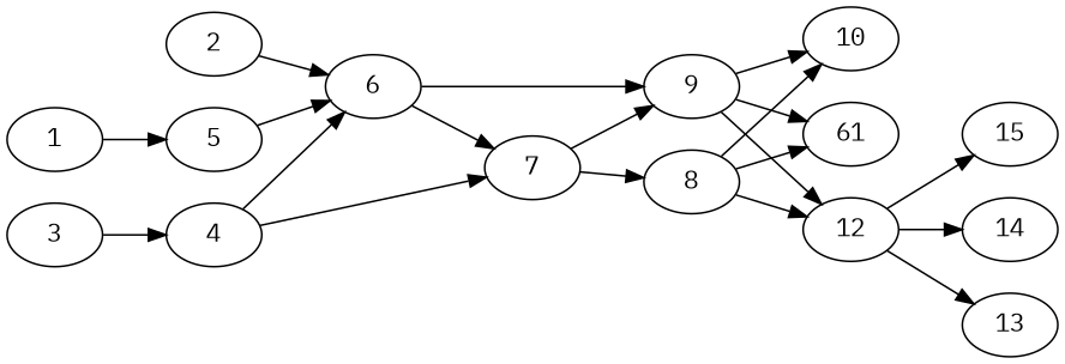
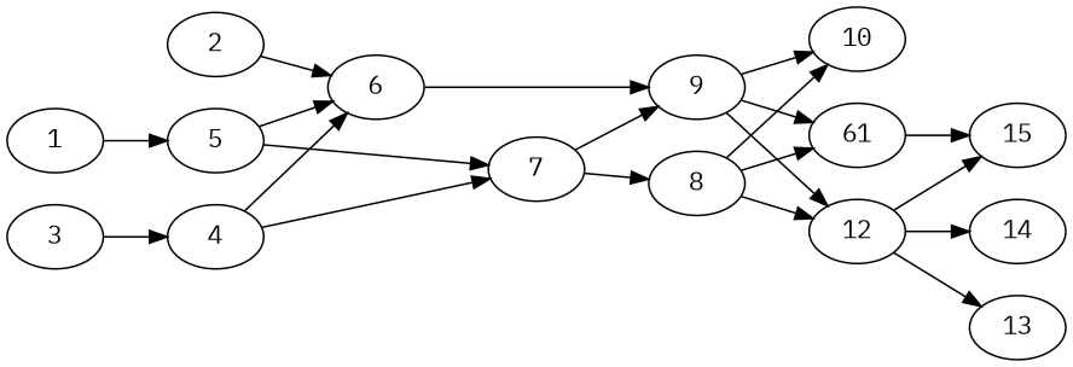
  digraph {
    fontname="IBM Plex Mono"
    rankdir=LR
    node [alpha=0.13 fontname="IBM Plex Mono"]
    edge [fontname="IBM Plex Mono"]
    1 [alpha=0.01 expect_size=43418624]
    5 [alpha=0.04 expect_size=23230464]
    6 [alpha=0.14 expect_size=43406336]
    7 [alpha=0.03 expect_size=29168640]
    9 [alpha=0.08 expect_size=33223680]
    8 [alpha=0.02 expect_size=31137792]
    2 [expect_size=17463296]
    3 [alpha=0.15 expect_size=10980352]
    4 [expect_size=35311616]
    10 [alpha=0.20 expect_size=8096768]
    n11 [alpha=0.14 expect_size=45840384 label=61]
    12 [alpha=0.19 expect_size=47884288]
    15 [alpha=0.03 expect_size=50601984]
    13 [expect_size=30998528]
    14 [alpha=0.04 expect_size=20195328]
    1 -> 5
    5 -> 6
-   6 -> 7
+   5 -> 7
    6 -> 9
    7 -> 9
    7 -> 8
    9 -> 10
    9 -> n11
    9 -> 12
    8 -> 10
    8 -> n11
    8 -> 12
    2 -> 6
    3 -> 4
    4 -> 6
    4 -> 7
+   n11 -> 15
    12 -> 15
    12 -> 13
    12 -> 14
  }
